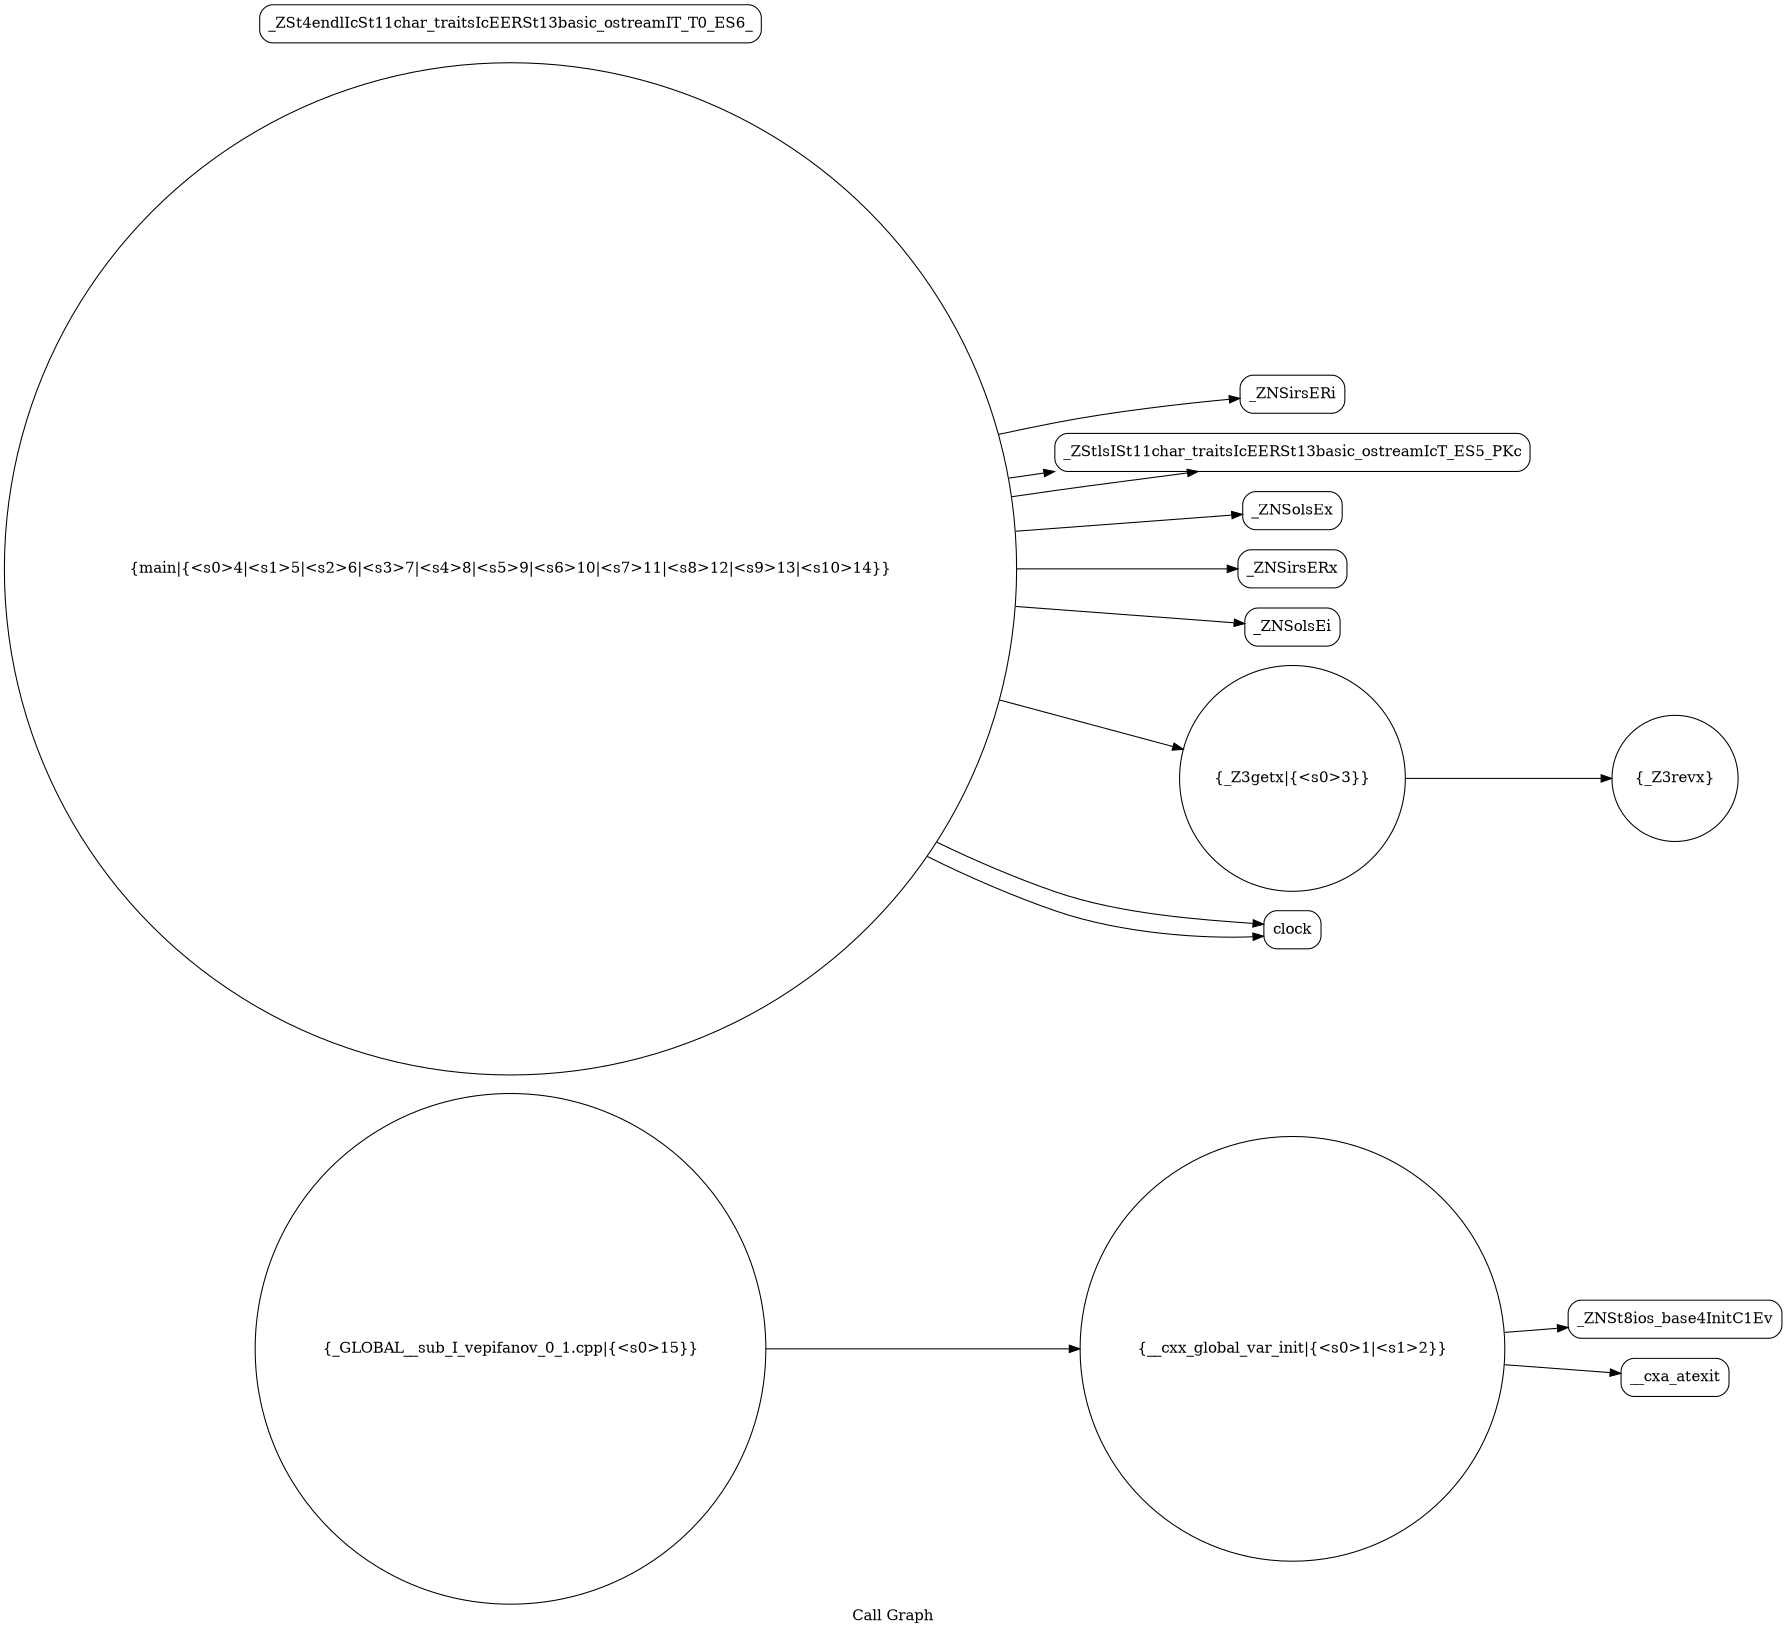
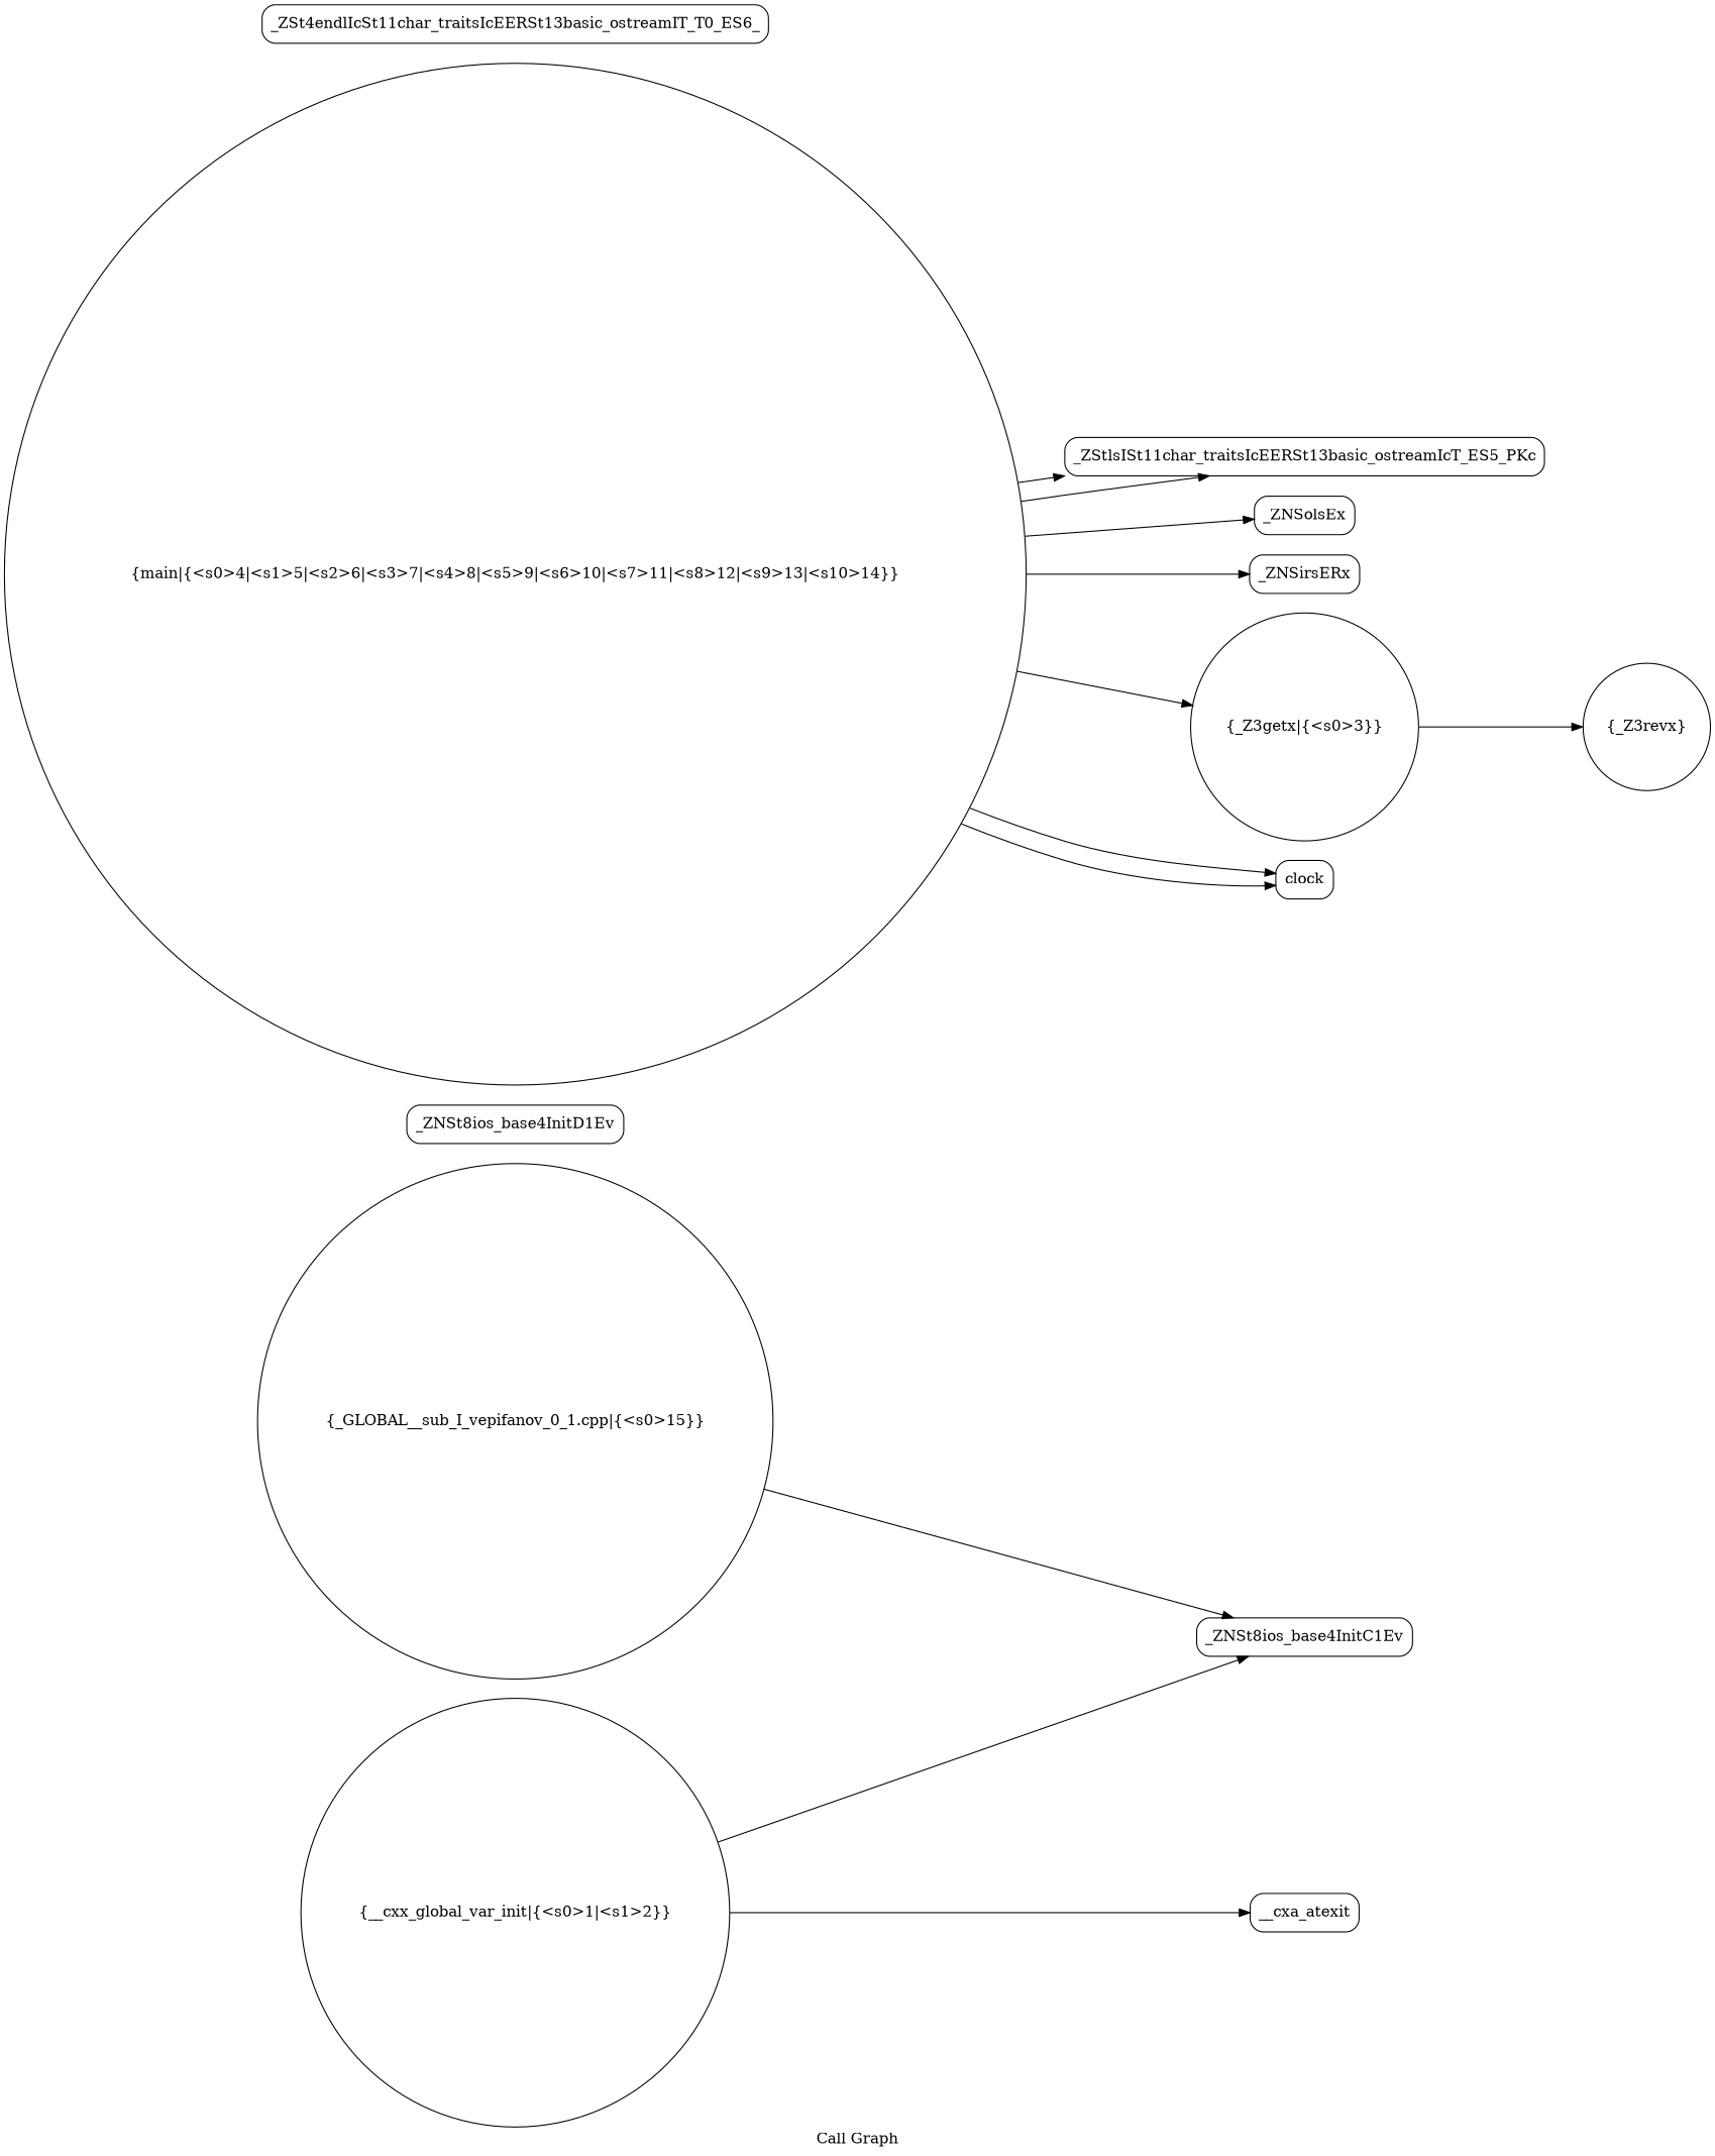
  digraph {
    label="Call Graph"
    rankdir=LR
    node [shape=Mrecord]
    edge [color=black tailport=s0]
    n1 [label="{__cxx_global_var_init|{<s0>1|<s1>2}}" shape=circle]
    n2 [label="{_ZNSt8ios_base4InitC1Ev}"]
    n3 [label="{__cxa_atexit}"]
-   n4 [label="{_ZNSirsERi}"]
+   n5 [label="{_ZNSt8ios_base4InitD1Ev}"]
    n6 [label="{_ZStlsISt11char_traitsIcEERSt13basic_ostreamIcT_ES5_PKc}"]
    n7 [label="{_GLOBAL__sub_I_vepifanov_0_1.cpp|{<s0>15}}" shape=circle]
    n8 [label="{_Z3revx}" shape=circle]
    n9 [label="{_ZNSolsEx}"]
    n10 [label="{main|{<s0>4|<s1>5|<s2>6|<s3>7|<s4>8|<s5>9|<s6>10|<s7>11|<s8>12|<s9>13|<s10>14}}" shape=circle]
    n11 [label="{_ZNSirsERx}"]
-   n12 [label="{_ZNSolsEi}"]
    n13 [label="{_Z3getx|{<s0>3}}" shape=circle]
    n14 [label="{clock}"]
    n15 [label="{_ZSt4endlIcSt11char_traitsIcEERSt13basic_ostreamIT_T0_ES6_}"]
    n1 -> n2
    n1 -> n3 [tailport=s1]
-   n7 -> n1
-   n10 -> n4
+   n7 -> n2
    n10 -> n6 [tailport=s2]
    n10 -> n6 [tailport=s4]
    n10 -> n9 [tailport=s6]
    n10 -> n11 [tailport=s1]
-   n10 -> n12 [tailport=s3]
    n10 -> n13 [tailport=s5]
    n10 -> n14 [tailport=s8]
    n10 -> n14 [tailport=s9]
    n13 -> n8
  }
